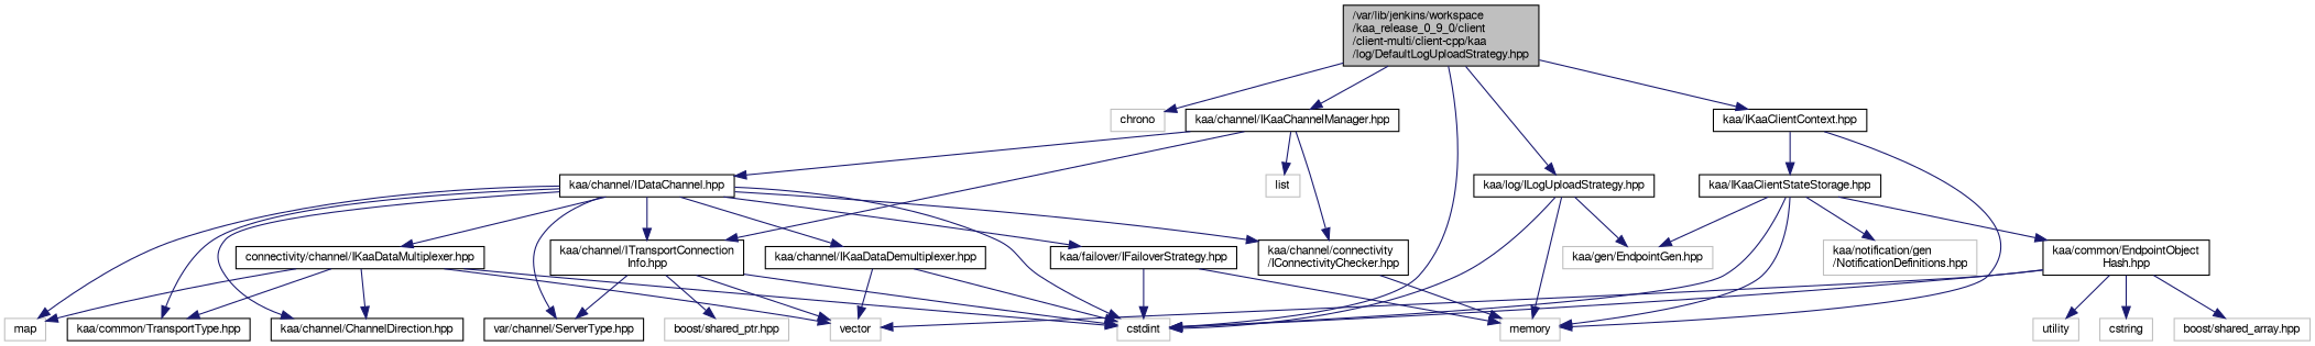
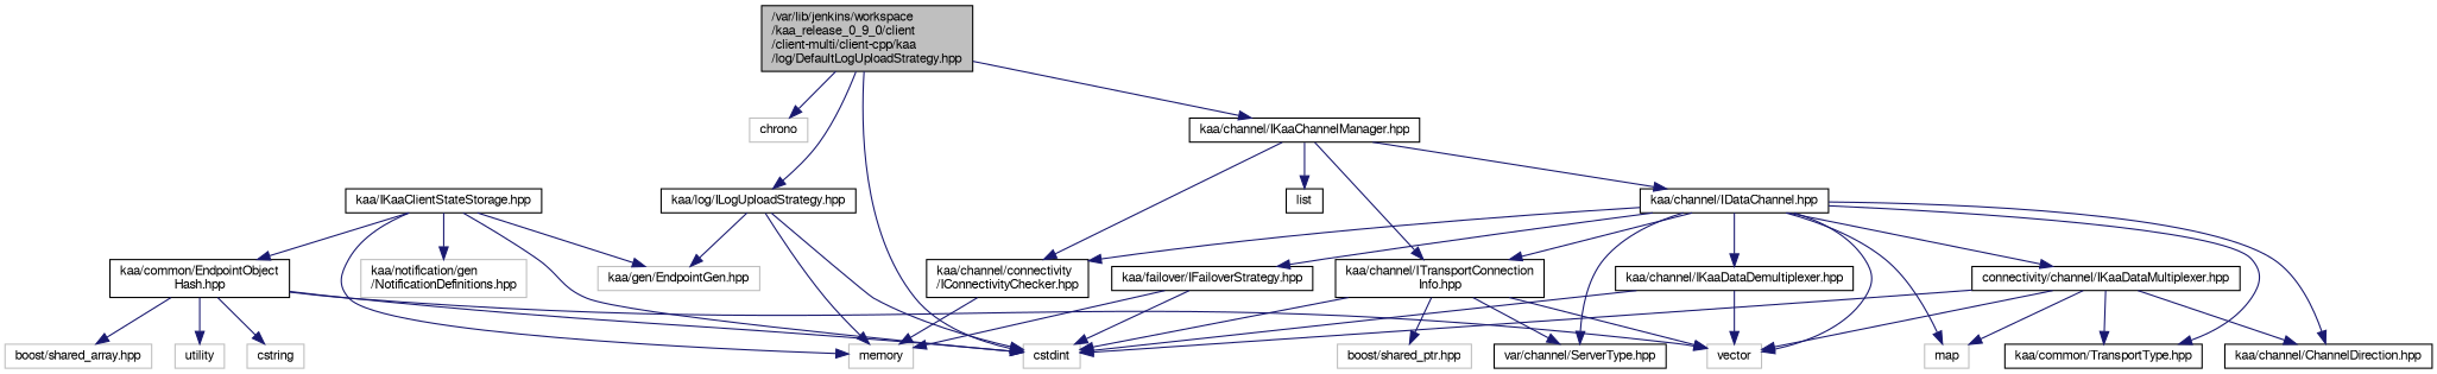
  digraph {
    node [color=black fontname=FreeSans fontsize=10 shape=record]
    edge [color=midnightblue fontname=FreeSans fontsize=10 labelfontname=FreeSans labelfontsize=10 style=solid]
    n1 [fillcolor=grey75 fontcolor=black height=0.2 label="/var/lib/jenkins/workspace\l/kaa_release_0_9_0/client\l/client-multi/client-cpp/kaa\l/log/DefaultLogUploadStrategy.hpp" style=filled width=0.4]
    n2 [color=grey75 height=0.2 label=chrono width=0.4]
    n3 [color=grey75 height=0.2 label=cstdint width=0.4]
    n4 [height=0.2 label="kaa/log/ILogUploadStrategy.hpp" width=0.4]
    n5 [height=0.2 label="kaa/channel/IKaaChannelManager.hpp" width=0.4]
-   n6 [height=0.2 label="kaa/IKaaClientContext.hpp" width=0.4]
    n7 [color=grey75 height=0.2 label=memory width=0.4]
    n8 [color=grey75 height=0.2 label="kaa/gen/EndpointGen.hpp" width=0.4]
-   n9 [color=grey75 height=0.2 label=list width=0.4]
+   n9 [height=0.2 label=list width=0.4]
    n10 [height=0.2 label="kaa/channel/IDataChannel.hpp" width=0.4]
    n11 [height=0.2 label="kaa/channel/ITransportConnection\lInfo.hpp" width=0.4]
    n12 [height=0.2 label="kaa/channel/connectivity\l/IConnectivityChecker.hpp" width=0.4]
    n13 [height=0.2 label="kaa/IKaaClientStateStorage.hpp" width=0.4]
    n14 [color=grey75 height=0.2 label=vector width=0.4]
    n15 [color=grey75 height=0.2 label=map width=0.4]
    n16 [height=0.2 label="kaa/failover/IFailoverStrategy.hpp" width=0.4]
    n17 [height=0.2 label="var/channel/ServerType.hpp" width=0.4]
    n18 [height=0.2 label="kaa/common/TransportType.hpp" width=0.4]
    n19 [height=0.2 label="kaa/channel/ChannelDirection.hpp" width=0.4]
    n20 [height=0.2 label="connectivity/channel/IKaaDataMultiplexer.hpp" width=0.4]
    n21 [height=0.2 label="kaa/channel/IKaaDataDemultiplexer.hpp" width=0.4]
    n22 [color=grey75 height=0.2 label="boost/shared_ptr.hpp" width=0.4]
    n23 [height=0.2 label="kaa/common/EndpointObject\lHash.hpp" width=0.4]
    n24 [color=grey75 height=0.2 label="kaa/notification/gen\l/NotificationDefinitions.hpp" width=0.4]
    n25 [color=grey75 height=0.2 label=utility width=0.4]
    n26 [color=grey75 height=0.2 label=cstring width=0.4]
    n27 [color=grey75 height=0.2 label="boost/shared_array.hpp" width=0.4]
    n1 -> n2
    n1 -> n3
    n1 -> n4
    n1 -> n5
-   n1 -> n6
    n4 -> n3
    n4 -> n7
    n4 -> n8
    n5 -> n9
    n5 -> n10
    n5 -> n11
    n5 -> n12
-   n6 -> n7
-   n6 -> n13
    n10 -> n11
    n10 -> n12
-   n10 -> n3
+   n10 -> n14
    n10 -> n15
    n10 -> n16
    n10 -> n17
    n10 -> n18
    n10 -> n19
    n10 -> n20
    n10 -> n21
    n11 -> n3
    n11 -> n14
    n11 -> n17
    n11 -> n22
    n12 -> n7
    n13 -> n3
    n13 -> n7
    n13 -> n8
    n13 -> n23
    n13 -> n24
    n16 -> n3
    n16 -> n7
    n20 -> n3
    n20 -> n14
    n20 -> n15
    n20 -> n18
    n20 -> n19
    n21 -> n3
    n21 -> n14
    n23 -> n3
    n23 -> n14
    n23 -> n25
    n23 -> n26
    n23 -> n27
  }
